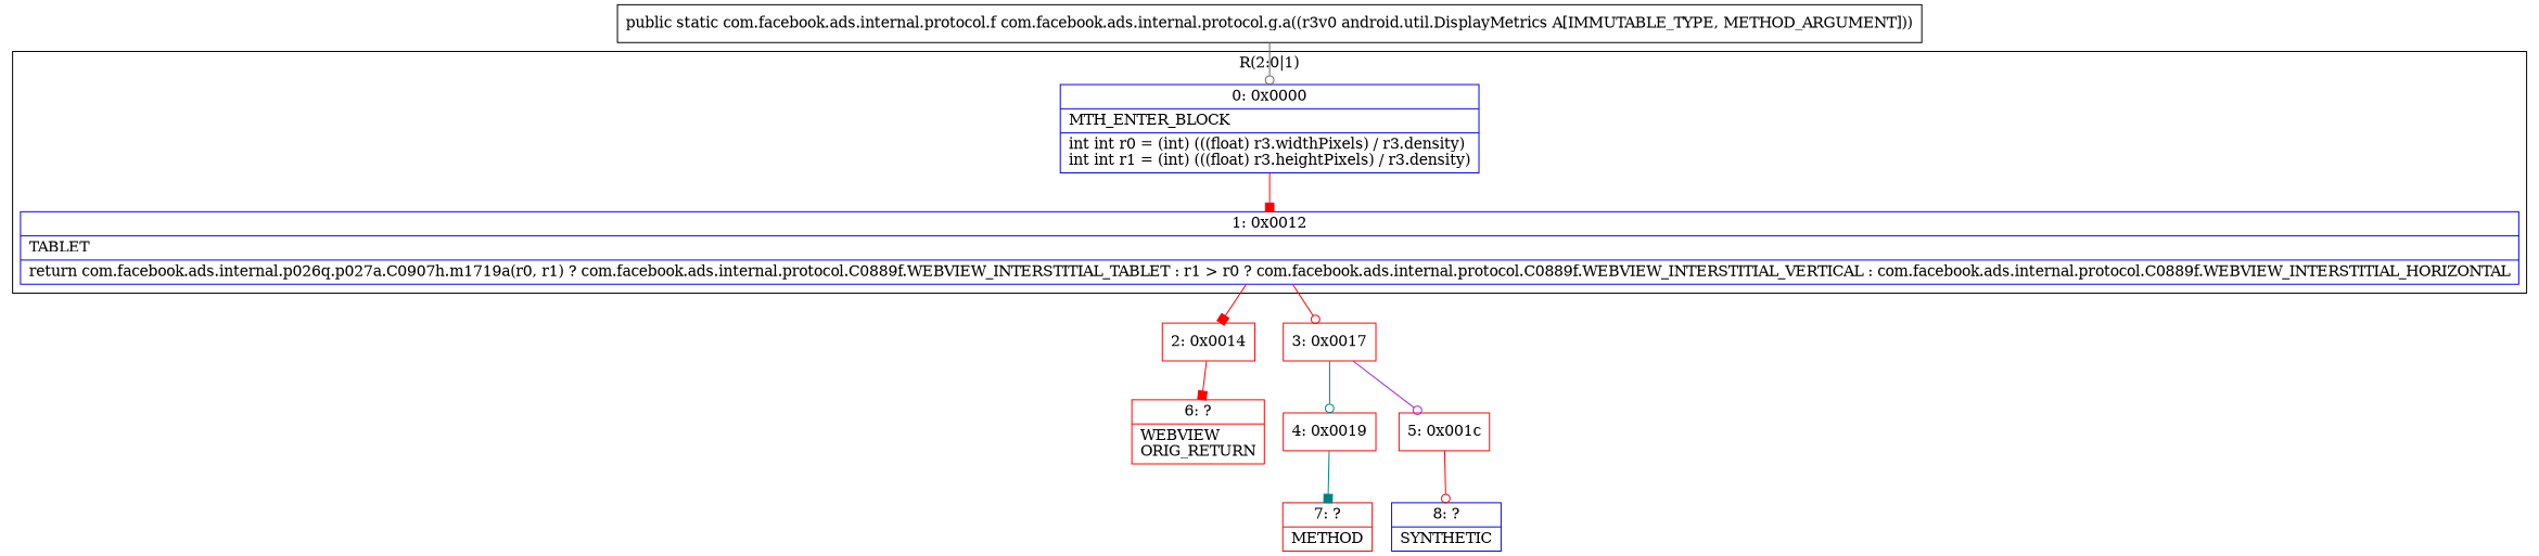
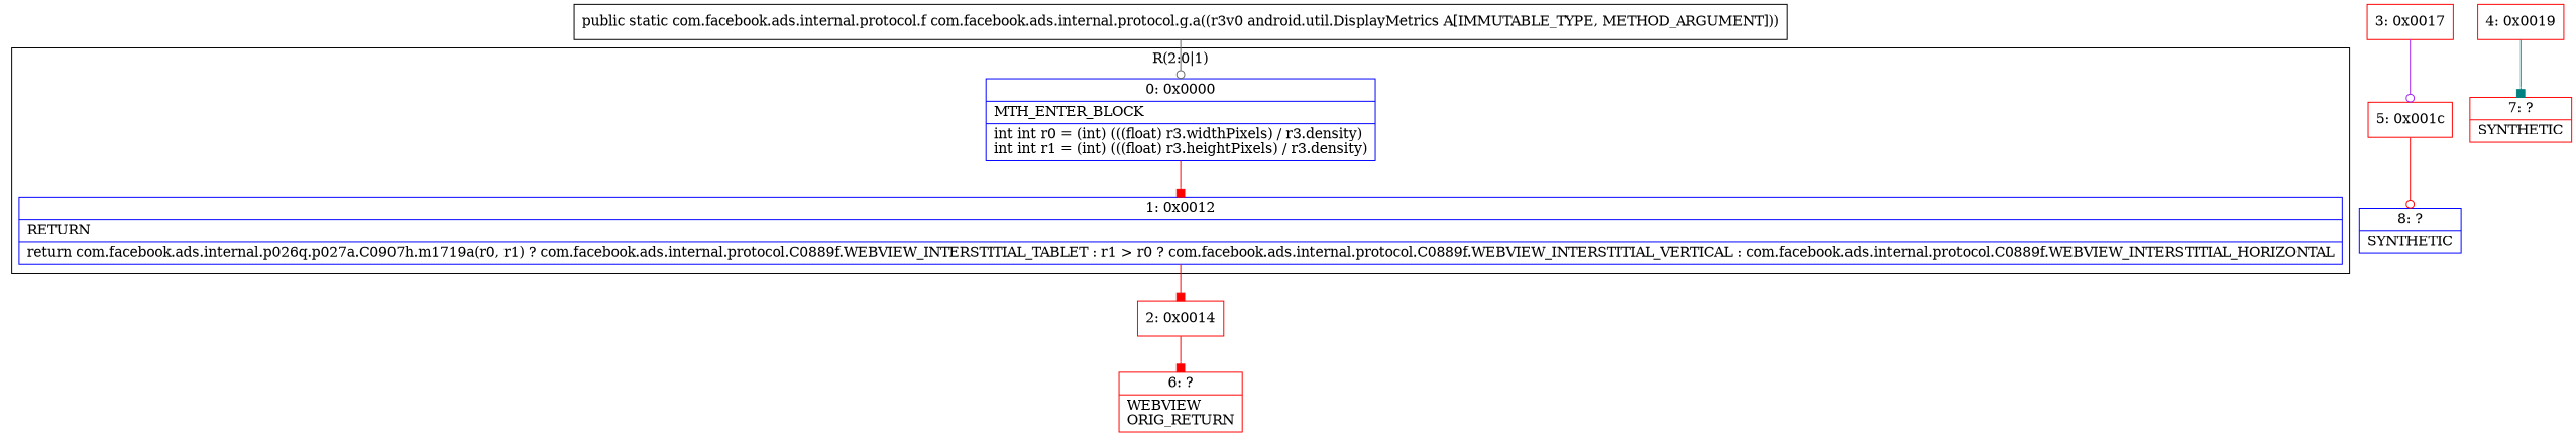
  digraph {
    node [color=red shape=record]
    edge [arrowhead=odot color=red]
    n1 [color=blue label="{0\:\ 0x0000|MTH_ENTER_BLOCK\l|int int r0 = (int) (((float) r3.widthPixels) \/ r3.density)\lint int r1 = (int) (((float) r3.heightPixels) \/ r3.density)\l}"]
-   n2 [color=blue label="{1\:\ 0x0012|TABLET\l|return com.facebook.ads.internal.p026q.p027a.C0907h.m1719a(r0, r1) ? com.facebook.ads.internal.protocol.C0889f.WEBVIEW_INTERSTITIAL_TABLET : r1 \> r0 ? com.facebook.ads.internal.protocol.C0889f.WEBVIEW_INTERSTITIAL_VERTICAL : com.facebook.ads.internal.protocol.C0889f.WEBVIEW_INTERSTITIAL_HORIZONTAL\l}"]
+   n2 [color=blue label="{1\:\ 0x0012|RETURN\l|return com.facebook.ads.internal.p026q.p027a.C0907h.m1719a(r0, r1) ? com.facebook.ads.internal.protocol.C0889f.WEBVIEW_INTERSTITIAL_TABLET : r1 \> r0 ? com.facebook.ads.internal.protocol.C0889f.WEBVIEW_INTERSTITIAL_VERTICAL : com.facebook.ads.internal.protocol.C0889f.WEBVIEW_INTERSTITIAL_HORIZONTAL\l}"]
    n3 [label="{2\:\ 0x0014}"]
    n4 [label="{3\:\ 0x0017}"]
    n5 [label="{6\:\ ?|WEBVIEW\lORIG_RETURN\l}"]
    n6 [label="{4\:\ 0x0019}"]
    n7 [label="{5\:\ 0x001c}"]
-   n8 [label="{7\:\ ?|METHOD\l}"]
+   n8 [label="{7\:\ ?|SYNTHETIC\l}"]
    n9 [color=blue label="{8\:\ ?|SYNTHETIC\l}"]
    n10 [label="{public static com.facebook.ads.internal.protocol.f com.facebook.ads.internal.protocol.g.a((r3v0 android.util.DisplayMetrics A[IMMUTABLE_TYPE, METHOD_ARGUMENT])) }" color=""]
    subgraph cluster_1 {
      label="R(2:0|1)"
      n1
      n2
    }
    n1 -> n2 [arrowhead=box]
    n2 -> n3 [arrowhead=box]
-   n2 -> n4
    n3 -> n5 [arrowhead=box]
-   n4 -> n6 [color=teal]
    n4 -> n7 [color=purple]
    n6 -> n8 [arrowhead=box color=teal]
    n7 -> n9
    n10 -> n1 [color=gray40]
  }
